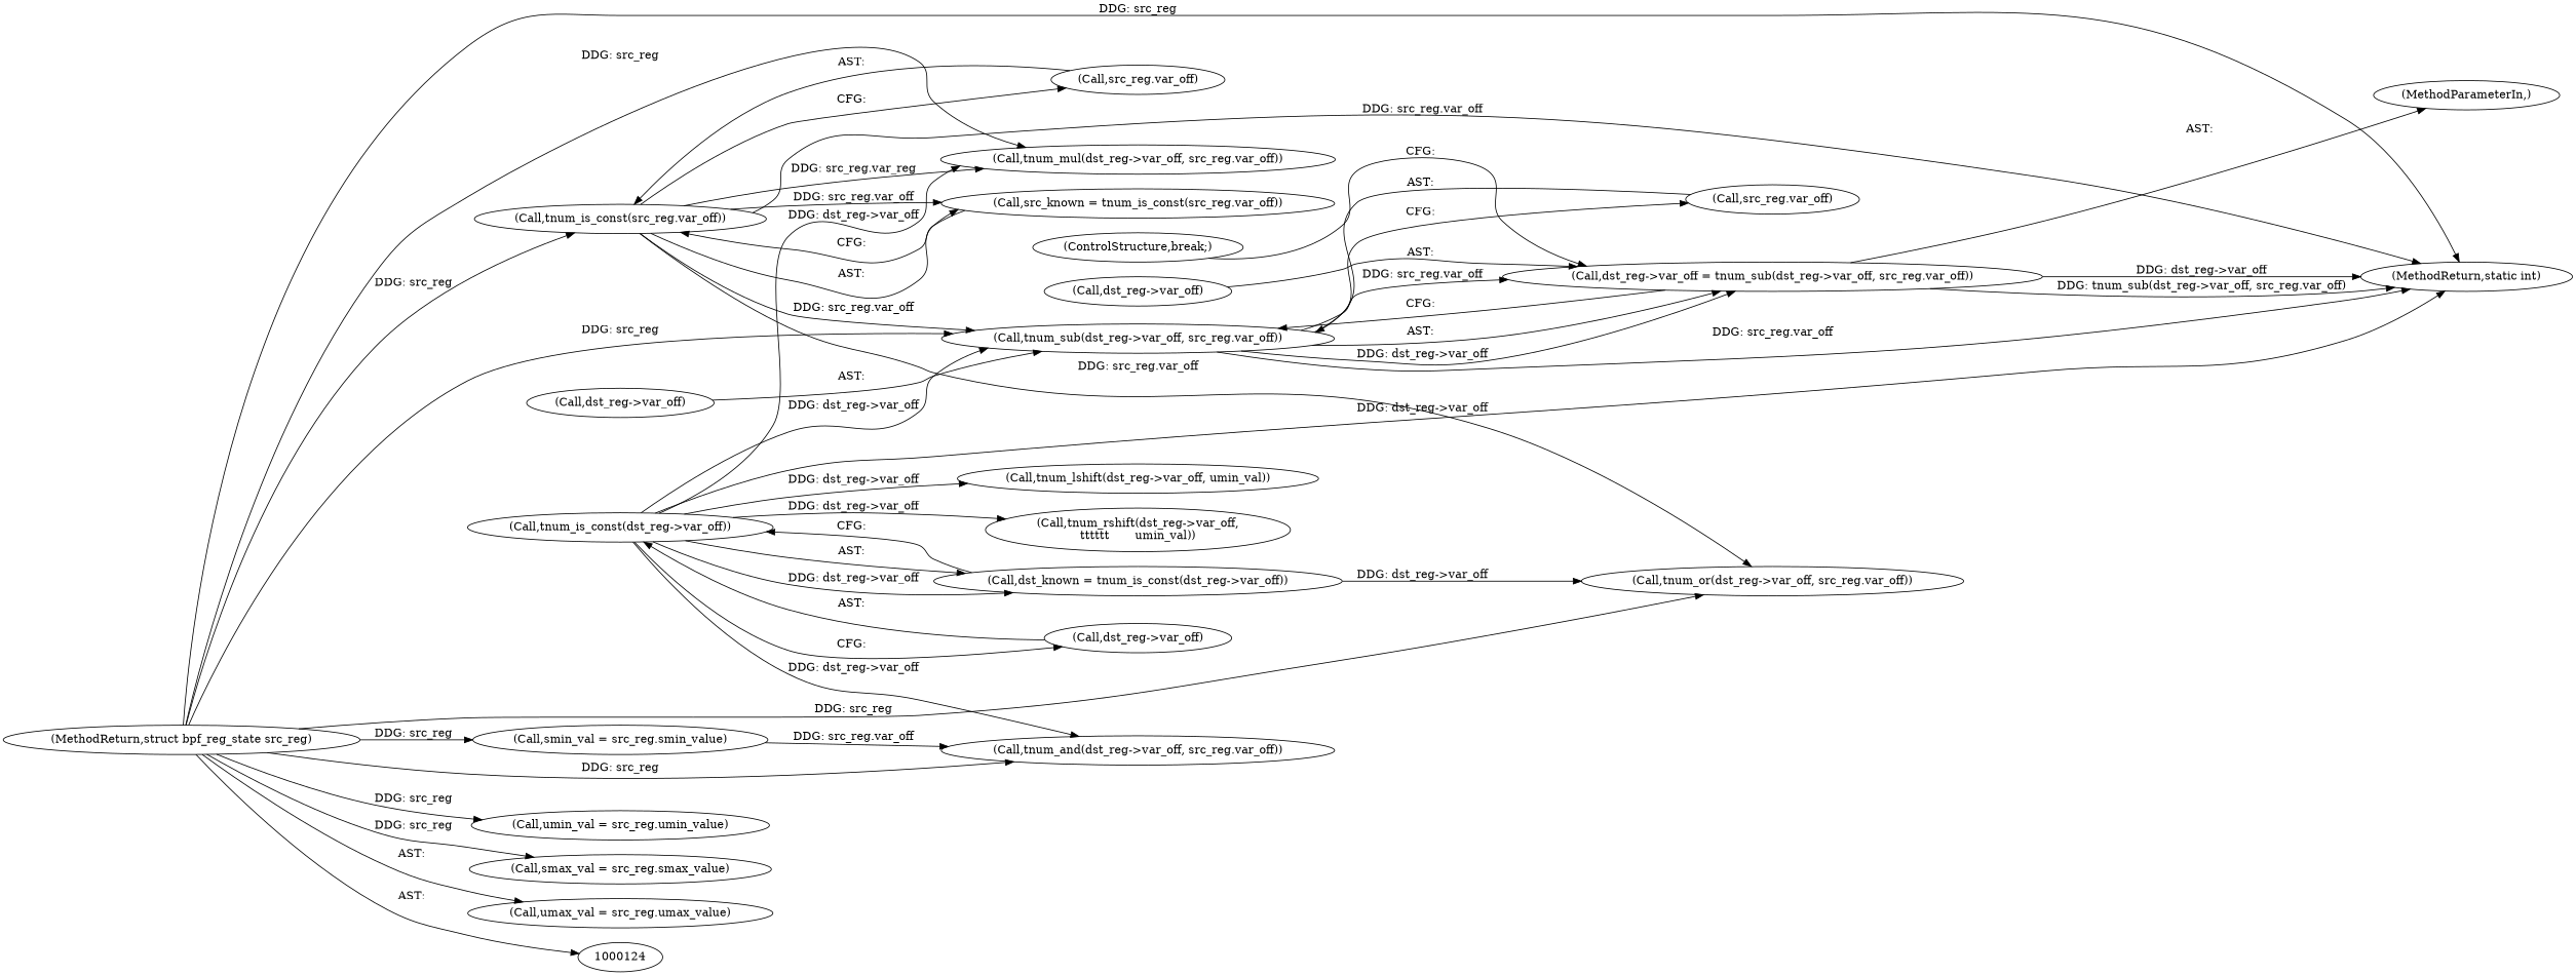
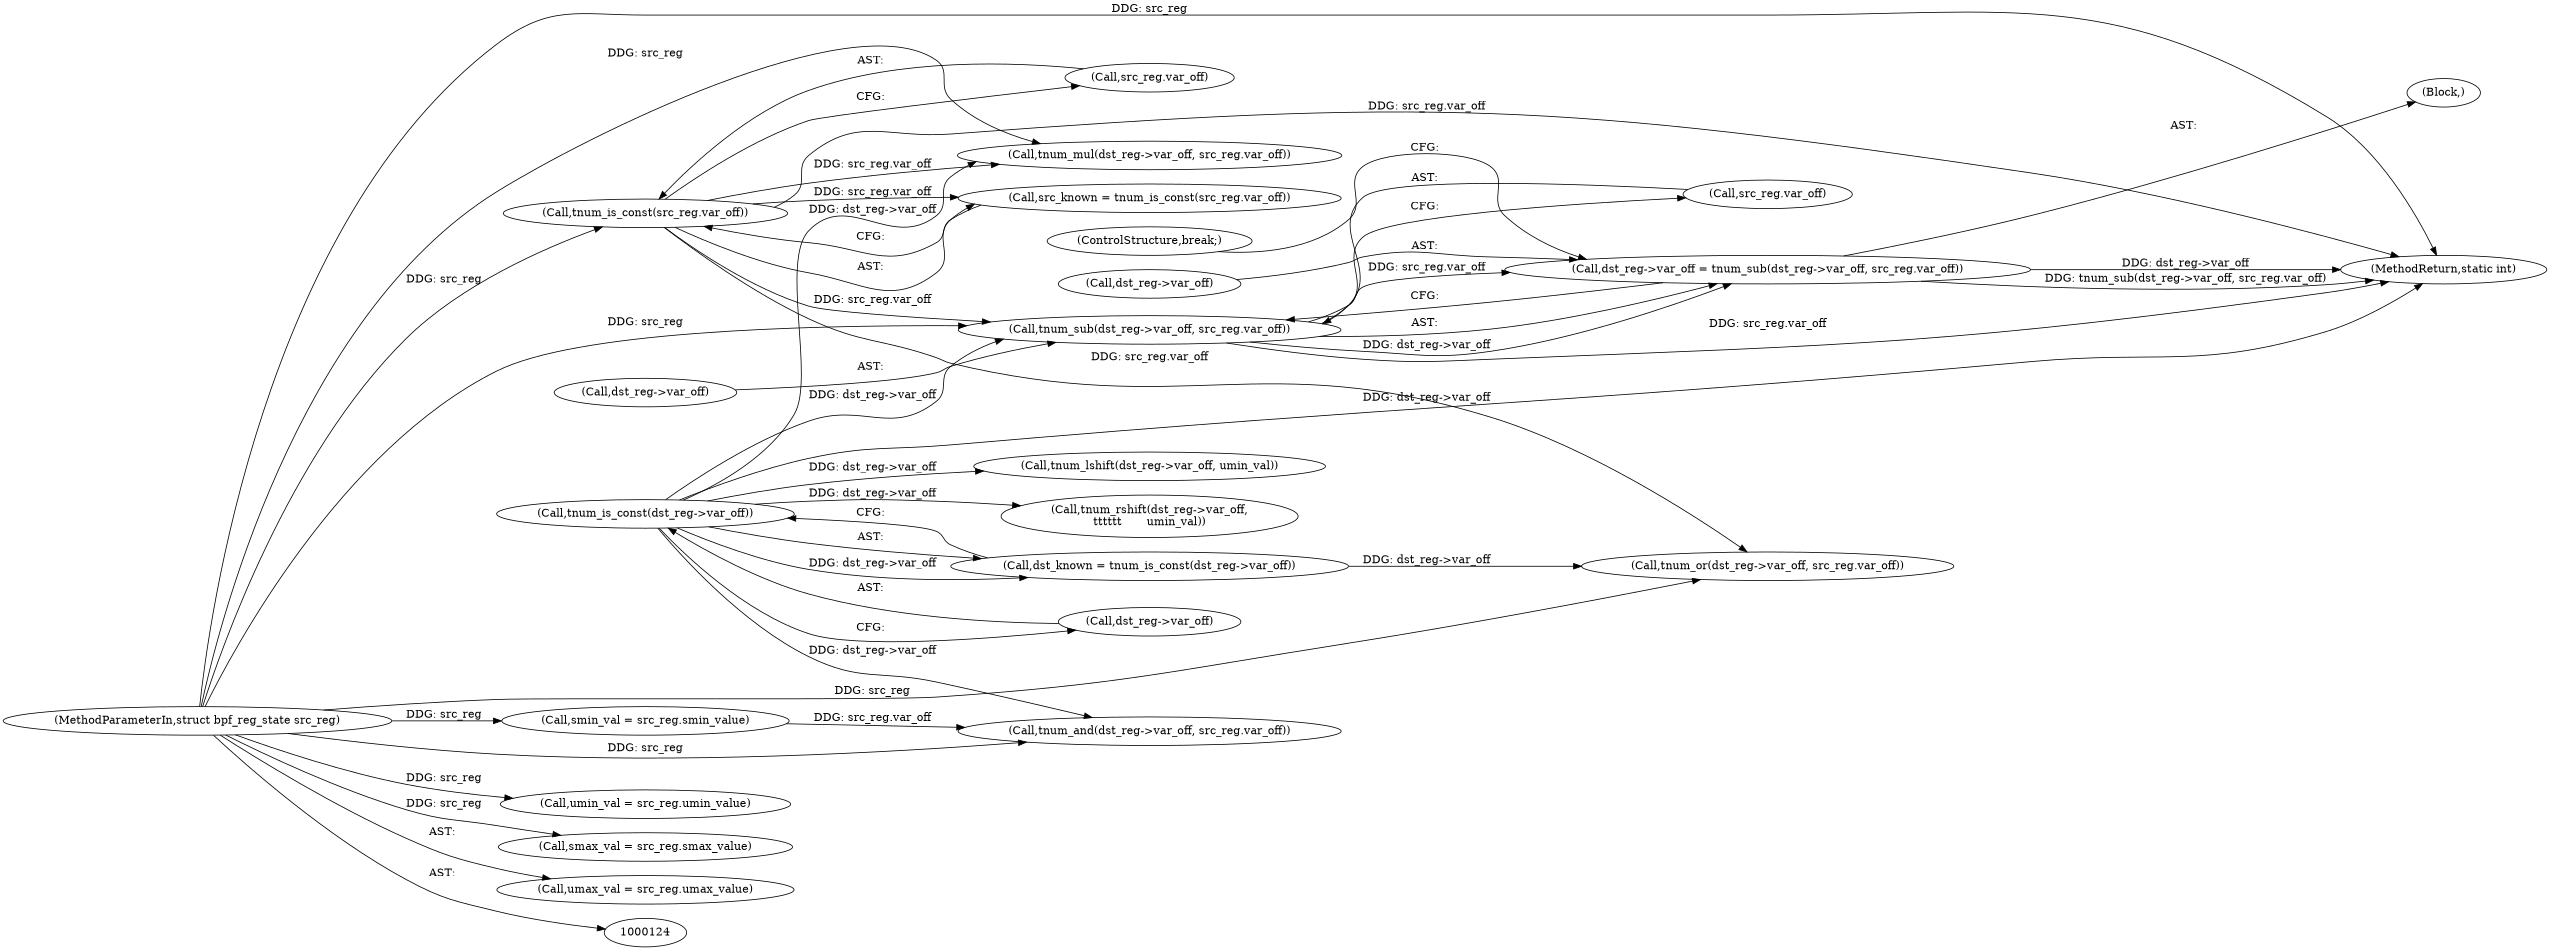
  digraph {
    rankdir=LR
    n1 [label="(Call,tnum_sub(dst_reg->var_off, src_reg.var_off))"]
    n2 [label="(Call,dst_reg->var_off = tnum_sub(dst_reg->var_off, src_reg.var_off))"]
    n3 [label="(Call,src_reg.var_off)"]
    n4 [label="(MethodReturn,static int)"]
-   n5 [label="(MethodParameterIn,)"]
+   n5 [label="(Block,)"]
    n6 [label="(Call,tnum_is_const(dst_reg->var_off))"]
    n7 [label="(Call,tnum_mul(dst_reg->var_off, src_reg.var_off))"]
    n8 [label="(Call,tnum_rshift(dst_reg->var_off,\n\t\t\t\t\t\t       umin_val))"]
    n9 [label="(Call,dst_known = tnum_is_const(dst_reg->var_off))"]
    n10 [label="(Call,tnum_and(dst_reg->var_off, src_reg.var_off))"]
    n11 [label="(Call,dst_reg->var_off)"]
    n12 [label="(Call,tnum_lshift(dst_reg->var_off, umin_val))"]
    n13 [label="(Call,tnum_or(dst_reg->var_off, src_reg.var_off))"]
    n14 [label="(Call,tnum_is_const(src_reg.var_off))"]
    n15 [label="(Call,src_known = tnum_is_const(src_reg.var_off))"]
    n16 [label="(Call,src_reg.var_off)"]
-   n17 [label="(MethodReturn,struct bpf_reg_state src_reg)"]
+   n17 [label="(MethodParameterIn,struct bpf_reg_state src_reg)"]
    n18 [label="(Call,smin_val = src_reg.smin_value)"]
    n19 [label="(Call,umin_val = src_reg.umin_value)"]
    n20 [label="(Call,smax_val = src_reg.smax_value)"]
    n21 [label="(Call,umax_val = src_reg.umax_value)"]
    1000124
    n23 [label="(Call,dst_reg->var_off)"]
    n24 [label="(ControlStructure,break;)"]
    n25 [label="(Call,dst_reg->var_off)"]
    n1 -> n2 [label="AST: "]
    n1 -> n2 [label="DDG: dst_reg->var_off"]
    n1 -> n2 [label="DDG: src_reg.var_off"]
    n1 -> n3 [label="CFG: "]
    n1 -> n4 [label="DDG: src_reg.var_off"]
    n2 -> n1 [label="CFG: "]
    n2 -> n4 [label="DDG: dst_reg->var_off"]
    n2 -> n4 [label="DDG: tnum_sub(dst_reg->var_off, src_reg.var_off)"]
    n2 -> n5 [label="AST: "]
    n3 -> n1 [label="AST: "]
    n6 -> n1 [label="DDG: dst_reg->var_off"]
    n6 -> n4 [label="DDG: dst_reg->var_off"]
    n6 -> n7 [label="DDG: dst_reg->var_off"]
    n6 -> n8 [label="DDG: dst_reg->var_off"]
    n6 -> n9 [label="AST: "]
    n6 -> n9 [label="DDG: dst_reg->var_off"]
    n6 -> n10 [label="DDG: dst_reg->var_off"]
    n6 -> n11 [label="CFG: "]
    n6 -> n12 [label="DDG: dst_reg->var_off"]
    n9 -> n6 [label="CFG: "]
    n9 -> n13 [label="DDG: dst_reg->var_off"]
    n11 -> n6 [label="AST: "]
    n14 -> n1 [label="DDG: src_reg.var_off"]
    n14 -> n4 [label="DDG: src_reg.var_off"]
-   n14 -> n7 [label="DDG: src_reg.var_reg"]
+   n14 -> n7 [label="DDG: src_reg.var_off"]
    n14 -> n13 [label="DDG: src_reg.var_off"]
    n14 -> n15 [label="AST: "]
    n14 -> n15 [label="DDG: src_reg.var_off"]
    n14 -> n16 [label="CFG: "]
    n15 -> n14 [label="CFG: "]
    n16 -> n14 [label="AST: "]
    n17 -> n1 [label="DDG: src_reg"]
    n17 -> n4 [label="DDG: src_reg"]
    n17 -> n7 [label="DDG: src_reg"]
    n17 -> n10 [label="DDG: src_reg"]
    n17 -> n13 [label="DDG: src_reg"]
    n17 -> n14 [label="DDG: src_reg"]
    n17 -> n18 [label="DDG: src_reg"]
    n17 -> n19 [label="DDG: src_reg"]
    n17 -> n20 [label="DDG: src_reg"]
    n17 -> n21 [label="AST: "]
    n17 -> 1000124 [label="AST: "]
    n18 -> n10 [label="DDG: src_reg.var_off"]
    n23 -> n1 [label="AST: "]
    n24 -> n2 [label="CFG: "]
    n25 -> n2 [label="AST: "]
  }
